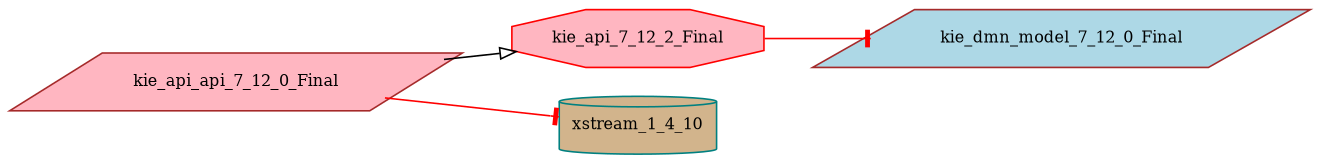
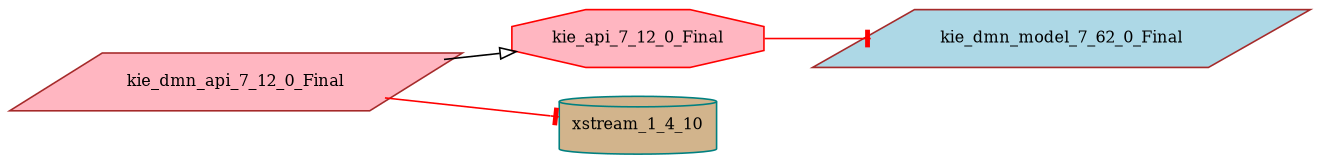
  digraph {
    rankdir=LR
    node [color=brown fillcolor=lightpink fontsize=10.0 shape=parallelogram style=filled]
    edge [arrowhead=tee color=red]
-   kie_api_7_12_0_Final [color=red shape=octagon label=kie_api_7_12_2_Final]
-   kie_dmn_api_7_12_0_Final [label=kie_api_api_7_12_0_Final]
+   kie_api_7_12_0_Final [color=red shape=octagon]
+   kie_dmn_api_7_12_0_Final
    xstream_1_4_10 [color=teal fillcolor=tan shape=cylinder]
-   kie_dmn_model_7_12_0_Final [fillcolor=lightblue]
+   kie_dmn_model_7_12_0_Final [fillcolor=lightblue label=kie_dmn_model_7_62_0_Final]
    kie_api_7_12_0_Final -> kie_dmn_model_7_12_0_Final
    kie_dmn_api_7_12_0_Final -> kie_api_7_12_0_Final [arrowhead=onormal color=black]
    kie_dmn_api_7_12_0_Final -> xstream_1_4_10
  }
